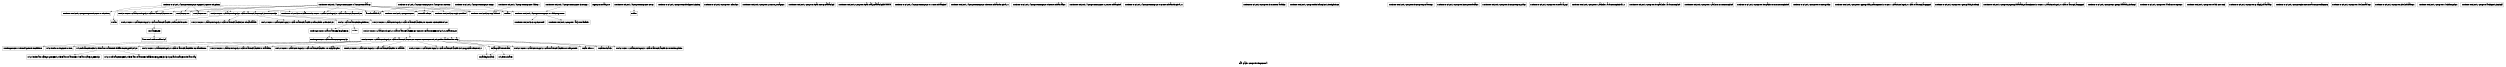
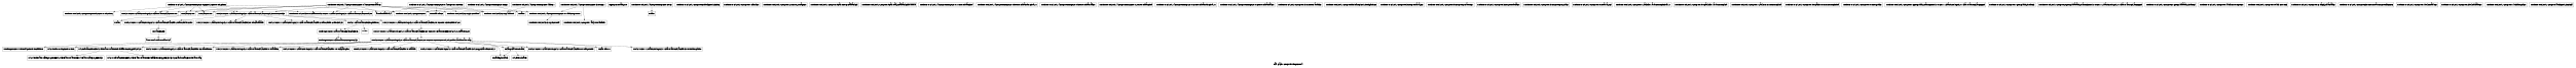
  digraph {
    label="Call graph: compute_temp_com.ll"
    node [shape=record]
    n1 [label="{_ZN9LAMMPS_NS14ComputeTempCOMC2EPNS_6LAMMPSEiPPc}"]
    n2 [label="{_ZN9LAMMPS_NS7ComputeC2EPNS_6LAMMPSEiPPc}"]
    n3 [label="{_ZNSaIcEC1Ev}"]
    n4 [label="{_ZNSt7__cxx1112basic_stringIcSt11char_traitsIcESaIcEEC2IS3_EEPKcRKS3_}"]
    n5 [label="{_ZN9LAMMPS_NS7ComputeD2Ev}"]
    n6 [label="{_Znam}"]
    n7 [label="{_ZN9LAMMPS_NS5Error3allERKNSt7__cxx1112basic_stringIcSt11char_traitsIcESaIcEEEiS8_}"]
    n8 [label="{_ZNSt7__cxx1112basic_stringIcSt11char_traitsIcESaIcEED1Ev}"]
    n9 [label="{_ZNSaIcED1Ev}"]
    n10 [label="{_ZNSt7__cxx1112basic_stringIcSt11char_traitsIcESaIcEE13_M_local_dataEv}"]
    n11 [label="{_ZNSt7__cxx1112basic_stringIcSt11char_traitsIcESaIcEE12_Alloc_hiderC1EPcRKS3_}"]
    n12 [label="{_ZNSt11char_traitsIcE6lengthEPKc}"]
    n13 [label="{_ZNSt7__cxx1112basic_stringIcSt11char_traitsIcESaIcEE12_M_constructIPKcEEvT_S8_}"]
    n14 [label="{_ZNSt7__cxx1112basic_stringIcSt11char_traitsIcESaIcEE12_Alloc_hiderD2Ev}"]
    n15 [label="{llvm.umul.with.overflow.i64}"]
    n16 [label="{_ZN9__gnu_cxx11char_traitsIcE6lengthEPKc}"]
    n17 [label="{strlen}"]
    n18 [label="{_ZNSt7__cxx1112basic_stringIcSt11char_traitsIcESaIcEE16_M_construct_auxIPKcEEvT_S8_St12__false_type}"]
    n19 [label="{_ZNSaIcED2Ev}"]
    n20 [label="{_ZN9LAMMPS_NS14ComputeTempCOMD2Ev}"]
    n21 [label="{_ZdaPv}"]
    n22 [label="{_ZN9__gnu_cxx11char_traitsIcE2eqERKcS3_}"]
    n23 [label="{_ZNSt7__cxx1112basic_stringIcSt11char_traitsIcESaIcEE12_M_constructIPKcEEvT_S8_St20forward_iterator_tag}"]
    n24 [label="{__gxx_personality_v0}"]
    n25 [label="{_ZN9LAMMPS_NS14ComputeTempCOMD0Ev}"]
    n26 [label="{_ZdlPv}"]
    n27 [label="{_ZN9LAMMPS_NS14ComputeTempCOM4initEv}"]
    n28 [label="{_ZN9LAMMPS_NS5Group4massEi}"]
    n29 [label="{_ZN9LAMMPS_NS14ComputeTempCOM5setupEv}"]
    n30 [label="{_ZN9LAMMPS_NS14ComputeTempCOM11dof_computeEv}"]
    n31 [label="{_ZN9LAMMPS_NS7Compute14adjust_dof_fixEv}"]
    n32 [label="{_ZN9LAMMPS_NS5Group5countEi}"]
    n33 [label="{_ZN9LAMMPS_NS14ComputeTempCOM14compute_scalarEv}"]
    n34 [label="{_ZN9LAMMPS_NS5Group3vcmEidPd}"]
    n35 [label="{llvm.fmuladd.f64}"]
    n36 [label="{MPI_Allreduce}"]
    n37 [label="{_ZN9LAMMPS_NS14ComputeTempCOM14compute_vectorEv}"]
    n38 [label="{_ZN9LAMMPS_NS7Compute6unlockEPNS_3FixE}"]
    n39 [label="{_ZN9LAMMPS_NS7Compute7refreshEv}"]
    n40 [label="{_ZN9LAMMPS_NS7Compute12memory_usageEv}"]
    n41 [label="{_ZN9LAMMPS_NS7Compute19pair_setup_callbackEii}"]
    n42 [label="{_ZN9LAMMPS_NS7Compute19pair_tally_callbackEiiiidddddd}"]
    n43 [label="{_ZN9__gnu_cxx17__is_null_pointerIKcEEbPT_}"]
    n44 [label="{_ZSt19__throw_logic_errorPKc}"]
    n45 [label="{_ZSt8distanceIPKcENSt15iterator_traitsIT_E15difference_typeES3_S3_}"]
    n46 [label="{_ZNSt7__cxx1112basic_stringIcSt11char_traitsIcESaIcEE9_M_createERmm}"]
    n47 [label="{_ZNSt7__cxx1112basic_stringIcSt11char_traitsIcESaIcEE7_M_dataEPc}"]
    n48 [label="{_ZNSt7__cxx1112basic_stringIcSt11char_traitsIcESaIcEE11_M_capacityEm}"]
    n49 [label="{_ZNKSt7__cxx1112basic_stringIcSt11char_traitsIcESaIcEE7_M_dataEv}"]
    n50 [label="{_ZNSt7__cxx1112basic_stringIcSt11char_traitsIcESaIcEE13_S_copy_charsEPcPKcS7_}"]
    n51 [label="{__cxa_begin_catch}"]
    n52 [label="{_ZNSt7__cxx1112basic_stringIcSt11char_traitsIcESaIcEE10_M_disposeEv}"]
    n53 [label="{__cxa_rethrow}"]
-   n54 [label="{__cxa_end_catch}"]
    n55 [label="{_ZNSt7__cxx1112basic_stringIcSt11char_traitsIcESaIcEE13_M_set_lengthEm}"]
    n56 [label="{__clang_call_terminate}"]
    n57 [label="{_ZN9LAMMPS_NS14ComputeTempCOM11remove_biasEiPd}"]
    n58 [label="{_ZN9LAMMPS_NS14ComputeTempCOM15remove_bias_thrEiPdS1_}"]
    n59 [label="{_ZN9LAMMPS_NS14ComputeTempCOM15remove_bias_allEv}"]
    n60 [label="{_ZN9LAMMPS_NS14ComputeTempCOM12restore_biasEiPd}"]
    n61 [label="{_ZN9LAMMPS_NS14ComputeTempCOM16restore_bias_thrEiPdS1_}"]
+   n62 [label="{_ZN9LAMMPS_NS14ComputeTempCOM16restore_bias_allEv}"]
    n63 [label="{_ZN9LAMMPS_NS7Compute15reset_extra_dofEv}"]
    n64 [label="{_ZN9LAMMPS_NS7Compute9init_listEiPNS_9NeighListE}"]
+   n65 [label="{_ZN9LAMMPS_NS7Compute13compute_arrayEv}"]
    n66 [label="{_ZN9LAMMPS_NS7Compute15compute_peratomEv}"]
    n67 [label="{_ZSt19__iterator_categoryIPKcENSt15iterator_traitsIT_E17iterator_categoryERKS3_}"]
    n68 [label="{_ZN9LAMMPS_NS7Compute13compute_localEv}"]
    n69 [label="{_ZN9LAMMPS_NS7Compute15compute_pergridEv}"]
    n70 [label="{_ZN9LAMMPS_NS7Compute10set_arraysEi}"]
    n71 [label="{_ZN9LAMMPS_NS7Compute17pack_forward_commEiPiPdiS1_}"]
    n72 [label="{_ZN9LAMMPS_NS7Compute19unpack_forward_commEiiPd}"]
    n73 [label="{_ZN9LAMMPS_NS7Compute17pack_reverse_commEiiPd}"]
    n74 [label="{_ZN9LAMMPS_NS7Compute19unpack_reverse_commEiPiPd}"]
    n75 [label="{_ZN9LAMMPS_NS7Compute10reset_gridEv}"]
    n76 [label="{_ZN9LAMMPS_NS7Compute16get_grid_by_nameERKNSt7__cxx1112basic_stringIcSt11char_traitsIcESaIcEEERi}"]
    n77 [label="{_ZN9LAMMPS_NS7Compute17get_grid_by_indexEi}"]
    n78 [label="{_ZN9LAMMPS_NS7Compute20get_griddata_by_nameEiRKNSt7__cxx1112basic_stringIcSt11char_traitsIcESaIcEEERi}"]
    n79 [label="{_ZN9LAMMPS_NS7Compute21get_griddata_by_indexEi}"]
    n80 [label="{_ZN9LAMMPS_NS7Compute14dof_remove_preEv}"]
    n81 [label="{_ZN9LAMMPS_NS7Compute10dof_removeEi}"]
    n82 [label="{_ZN9LAMMPS_NS7Compute16reapply_bias_allEv}"]
    n83 [label="{_ZN9LAMMPS_NS7Compute23reset_extra_compute_fixEPKc}"]
    n84 [label="{_ZN9LAMMPS_NS7Compute11lock_enableEv}"]
    n85 [label="{_ZN9LAMMPS_NS7Compute12lock_disableEv}"]
    n86 [label="{_ZN9LAMMPS_NS7Compute11lock_lengthEv}"]
    n87 [label="{_ZN9LAMMPS_NS7Compute4lockEPNS_3FixEll}"]
    n88 [label="{_ZSt10__distanceIPKcENSt15iterator_traitsIT_E15difference_typeES3_S3_St26random_access_iterator_tag}"]
    n89 [label="{_ZSt9terminatev}"]
    n1 -> n2
    n1 -> n3
    n1 -> n4
    n1 -> n5
-   n1 -> n6
+   n3 -> n6
    n1 -> n7
    n1 -> n8
    n1 -> n9
    n4 -> n10
    n4 -> n11
    n4 -> n12
    n4 -> n13
    n4 -> n14
    n12 -> n16
    n12 -> n17
    n13 -> n18
    n14 -> n19
    n16 -> n22
    n18 -> n23
    n19 -> n15
    n20 -> n5
    n20 -> n21
    n23 -> n43
    n23 -> n44
    n23 -> n45
    n23 -> n46
    n23 -> n47
    n23 -> n48
    n23 -> n49
    n23 -> n50
    n23 -> n51
    n23 -> n52
    n23 -> n53
-   n23 -> n54
    n23 -> n55
    n23 -> n56
    n25 -> n26
    n27 -> n28
    n29 -> n30
-   n30 -> n31
+   n29 -> n31
    n30 -> n32
    n33 -> n3
    n33 -> n4
    n33 -> n7
    n33 -> n8
    n33 -> n9
    n33 -> n28
    n33 -> n30
    n33 -> n34
    n33 -> n35
    n33 -> n36
    n37 -> n28
    n37 -> n34
    n37 -> n35
    n37 -> n36
    n45 -> n67
    n45 -> n88
    n56 -> n51
    n56 -> n89
  }
